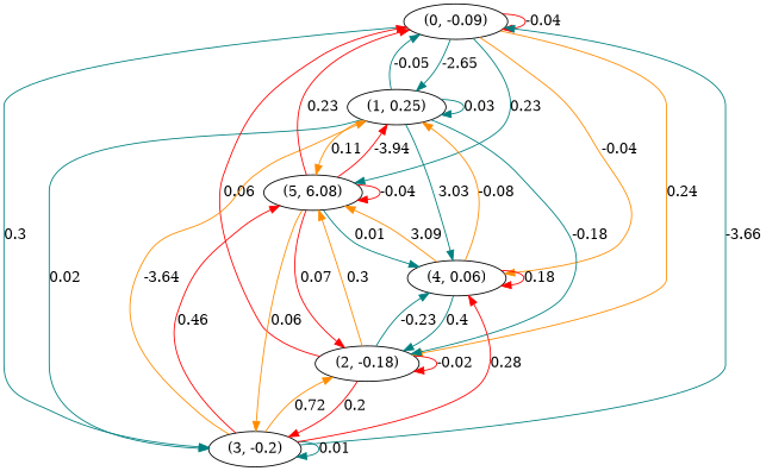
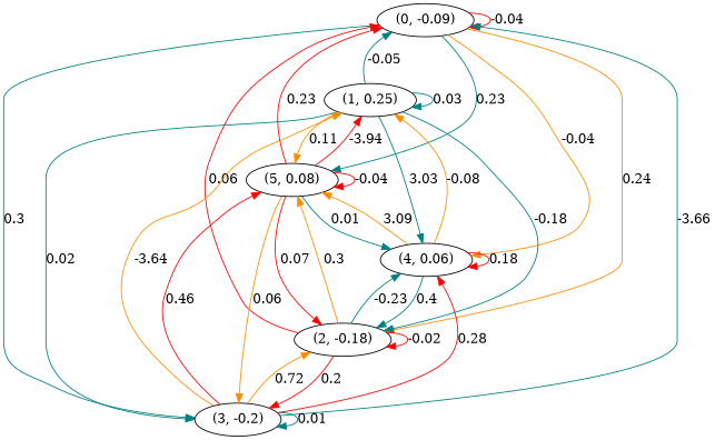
  digraph {
    edge [color=teal]
    n1 [label="(0, -0.09)"]
    n2 [label="(1, 0.25)"]
    n3 [label="(2, -0.18)"]
    n4 [label="(3, -0.2)"]
    n5 [label="(4, 0.06)"]
-   n6 [label="(5, 6.08)"]
+   n6 [label="(5, 0.08)"]
    n1 -> n1 [color=red label=-0.04]
-   n1 -> n2 [label=-2.65]
    n1 -> n3 [color=darkorange label=0.24]
    n1 -> n4 [label=0.3]
    n1 -> n5 [color=darkorange label=-0.04]
    n1 -> n6 [label=0.23]
    n2 -> n1 [label=-0.05]
    n2 -> n2 [label=0.03]
    n2 -> n3 [label=-0.18]
    n2 -> n4 [label=0.02]
    n2 -> n5 [label=3.03]
    n2 -> n6 [color=darkorange label=0.11]
    n3 -> n1 [color=red label=0.06]
    n3 -> n3 [color=red label=-0.02]
    n3 -> n4 [color=red label=0.2]
    n3 -> n5 [label=-0.23]
    n3 -> n6 [color=darkorange label=0.3]
    n4 -> n1 [label=-3.66]
    n4 -> n2 [color=darkorange label=-3.64]
    n4 -> n3 [color=darkorange label=0.72]
    n4 -> n4 [label=0.01]
    n4 -> n5 [color=red label=0.28]
    n4 -> n6 [color=red label=0.46]
    n5 -> n2 [color=darkorange label=-0.08]
    n5 -> n3 [label=0.4]
    n5 -> n5 [color=red label=0.18]
    n5 -> n6 [color=darkorange label=3.09]
    n6 -> n1 [color=red label=0.23]
    n6 -> n2 [color=red label=-3.94]
    n6 -> n3 [color=red label=0.07]
    n6 -> n4 [color=darkorange label=0.06]
    n6 -> n5 [label=0.01]
    n6 -> n6 [color=red label=-0.04]
  }
